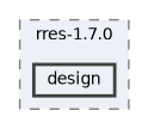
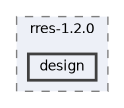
  digraph {
    compound=true
    n1 [color=grey25 fillcolor="#edf0f7" fontname=Helvetica fontsize=10 height=0.2 label=design shape=box style="filled,bold" width=0.4]
    subgraph cluster_1 {
      bgcolor="#edf0f7"
      fontname=Helvetica
      fontsize=10
-     label="rres-1.7.0"
+     label="rres-1.2.0"
      pencolor=grey50
      style="filled,dashed"
      n1
    }
  }
